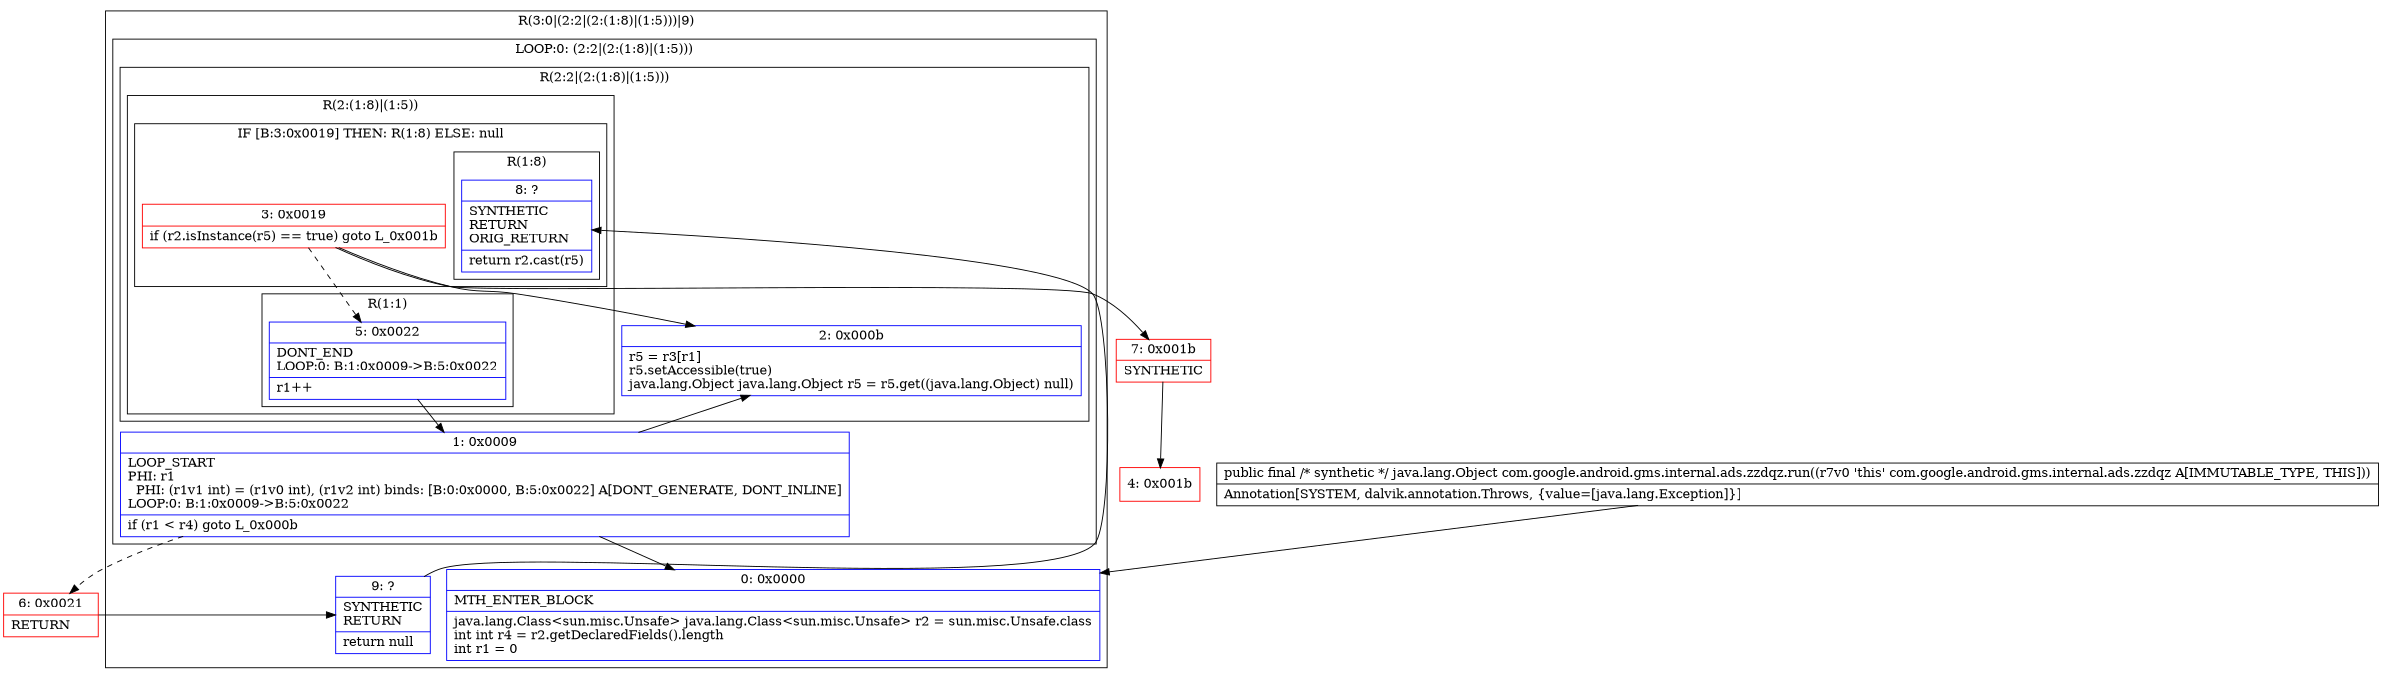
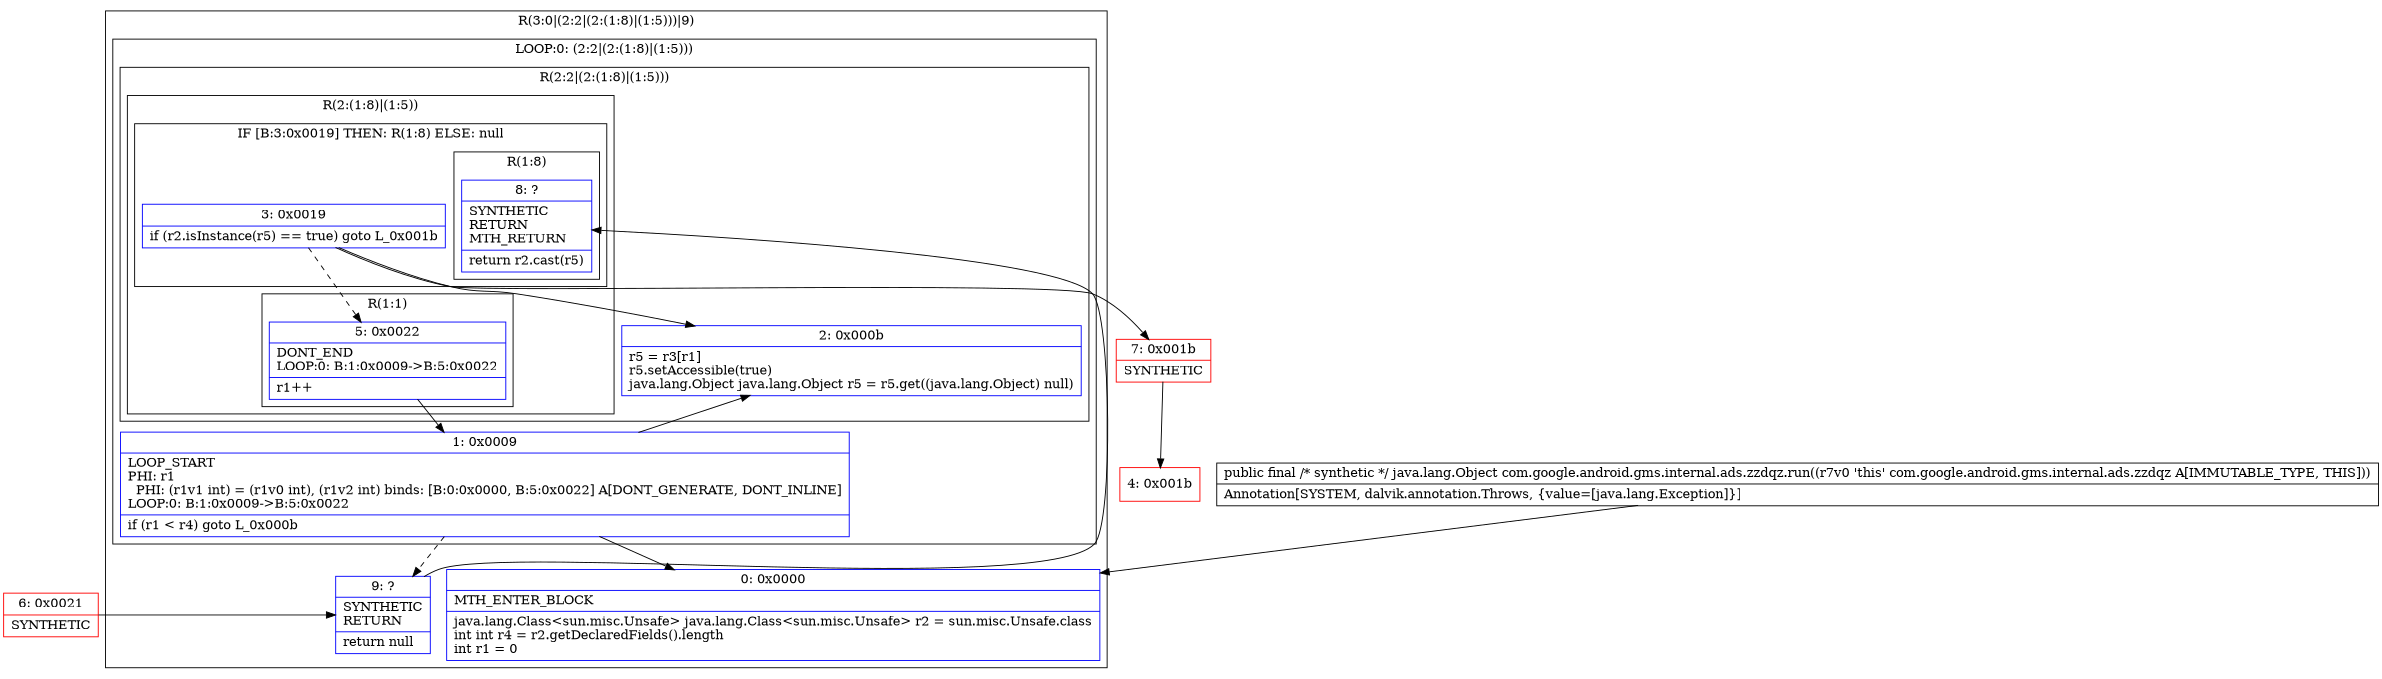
  digraph {
    node [color=blue shape=record]
-   n1 [label="{8\:\ ?|SYNTHETIC\lRETURN\lORIG_RETURN\l|return r2.cast(r5)\l}"]
-   n2 [color=red label="{3\:\ 0x0019|if (r2.isInstance(r5) == true) goto L_0x001b\l}"]
+   n1 [label="{8\:\ ?|SYNTHETIC\lRETURN\lMTH_RETURN\l|return r2.cast(r5)\l}"]
+   n2 [label="{3\:\ 0x0019|if (r2.isInstance(r5) == true) goto L_0x001b\l}"]
    n3 [label="{5\:\ 0x0022|DONT_END\lLOOP:0: B:1:0x0009\-\>B:5:0x0022\l|r1++\l}"]
    n4 [label="{2\:\ 0x000b|r5 = r3[r1]\lr5.setAccessible(true)\ljava.lang.Object java.lang.Object r5 = r5.get((java.lang.Object) null)\l}"]
    n5 [label="{1\:\ 0x0009|LOOP_START\lPHI: r1 \l  PHI: (r1v1 int) = (r1v0 int), (r1v2 int) binds: [B:0:0x0000, B:5:0x0022] A[DONT_GENERATE, DONT_INLINE]\lLOOP:0: B:1:0x0009\-\>B:5:0x0022\l|if (r1 \< r4) goto L_0x000b\l}"]
    n6 [label="{0\:\ 0x0000|MTH_ENTER_BLOCK\l|java.lang.Class\<sun.misc.Unsafe\> java.lang.Class\<sun.misc.Unsafe\> r2 = sun.misc.Unsafe.class\lint int r4 = r2.getDeclaredFields().length\lint r1 = 0\l}"]
    n7 [label="{9\:\ ?|SYNTHETIC\lRETURN\l|return null\l}"]
    n8 [color=red label="{7\:\ 0x001b|SYNTHETIC\l}"]
-   n9 [color=red label="{6\:\ 0x0021|RETURN\l}"]
+   n9 [color=red label="{6\:\ 0x0021|SYNTHETIC\l}"]
    n10 [color=red label="{4\:\ 0x001b}"]
    n11 [label="{public final \/* synthetic *\/ java.lang.Object com.google.android.gms.internal.ads.zzdqz.run((r7v0 'this' com.google.android.gms.internal.ads.zzdqz A[IMMUTABLE_TYPE, THIS]))  | Annotation[SYSTEM, dalvik.annotation.Throws, \{value=[java.lang.Exception]\}]\l}" color=""]
    subgraph cluster_1 {
      label="R(3:0|(2:2|(2:(1:8)|(1:5)))|9)"
      n6
      n7
      subgraph cluster_2 {
        label="LOOP:0: (2:2|(2:(1:8)|(1:5)))"
        n5
        subgraph cluster_3 {
          label="R(2:2|(2:(1:8)|(1:5)))"
          n4
          subgraph cluster_4 {
            label="R(2:(1:8)|(1:5))"
            subgraph cluster_5 {
              label="IF [B:3:0x0019] THEN: R(1:8) ELSE: null"
              n2
              subgraph cluster_6 {
                label="R(1:8)"
                n1
              }
            }
            subgraph cluster_7 {
              label="R(1:1)"
              n3
            }
          }
        }
      }
    }
    n2 -> n3 [style=dashed]
    n2 -> n4
    n2 -> n8
    n3 -> n5
    n5 -> n4
    n5 -> n6
-   n5 -> n9 [style=dashed]
+   n5 -> n7 [style=dashed]
    n7 -> n1
    n8 -> n10
    n9 -> n7
    n11 -> n6
  }
